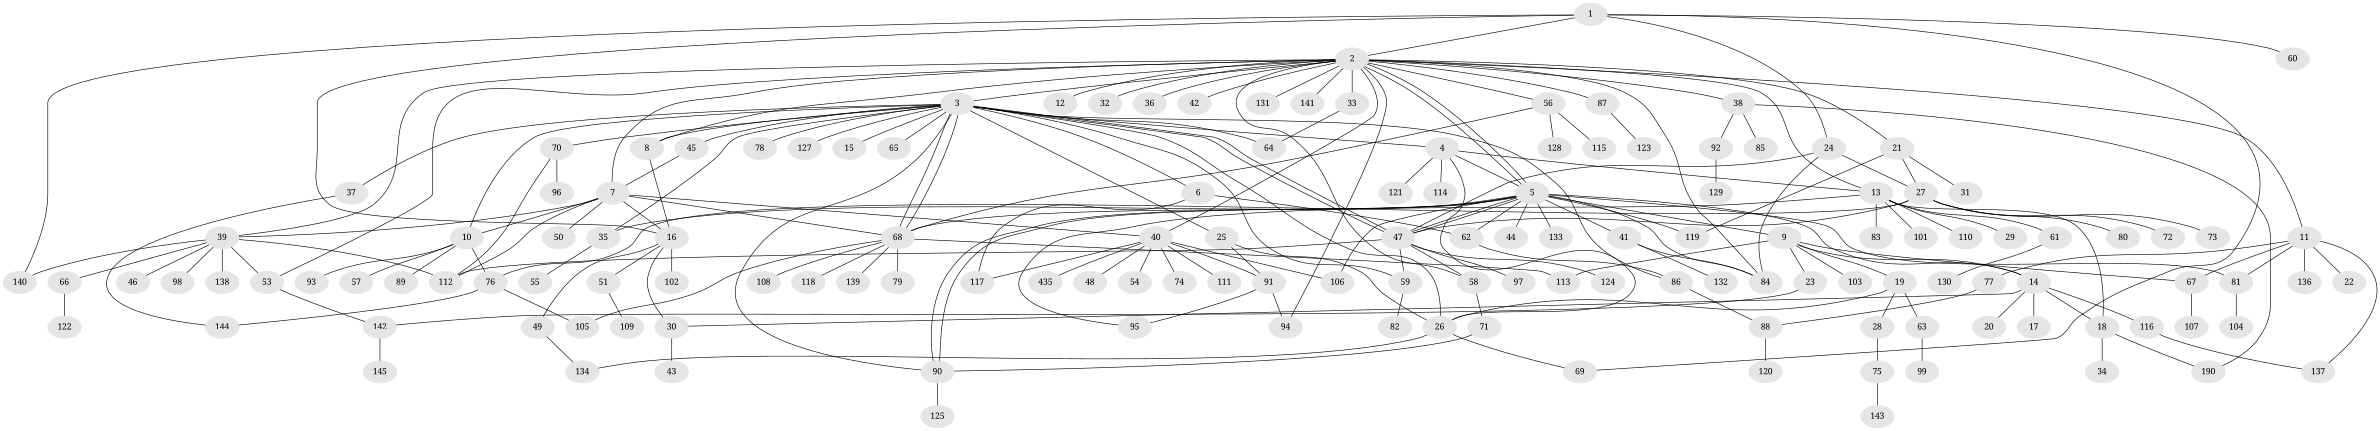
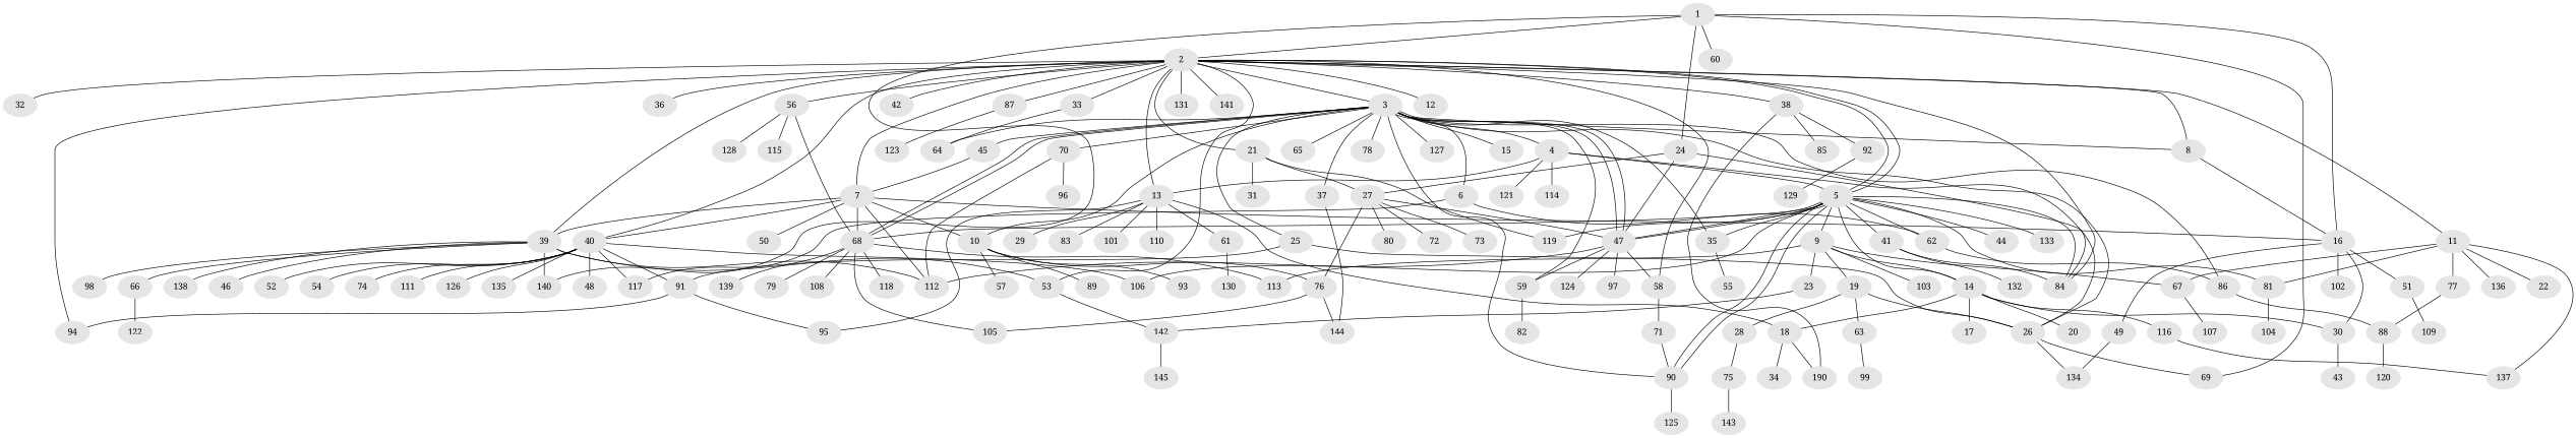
  graph {
    fontname="Noto Serif"
    node [color=gray90 fontname="Noto Serif" style=filled]
    edge [fontname="Noto Serif"]
    1
    2
    16
    24
    60
    69
    140
    3
    5
    7
    8
    11
    12
    13
    21
    32
    33
    36
    38
    39
    40
    42
    53
    56
    58
    84
    87
    94
    131
    141
    30
    49
    51
    102
    47
    27
    4
    6
    10
    15
    25
    26
    35
    37
    45
    59
    64
    65
    68
    70
    78
    86
    90
    127
    9
    14
    41
    44
    62
    81
    106
    119
    133
    50
    112
    67
    22
    77
    136
    137
    18
    29
    61
    83
    95
    101
    110
    31
    n79 [label=190]
    85
    92
    46
    66
    98
    138
    117
    91
    48
+   52
    54
    74
    111
-   135 [label=435]
+   126
+   135
    142
    115
    128
    71
    123
    114
    121
    57
    76
    89
    93
    134
    55
    144
    97
    124
    82
    113
    79
    105
    108
    118
    139
    96
    88
    125
    19
    23
    103
    17
    20
    116
    132
    104
    28
    63
    107
    34
    130
    43
    109
    75
    99
    72
    73
    80
    145
    143
    129
    122
    120
    1 -- 2
    1 -- 16
    1 -- 24
    1 -- 60
    1 -- 69
    1 -- 140
    2 -- 3
    2 -- 5
    2 -- 5
    2 -- 7
    2 -- 8
    2 -- 11
    2 -- 12
    2 -- 13
    2 -- 21
    2 -- 32
    2 -- 33
    2 -- 36
    2 -- 38
    2 -- 39
    2 -- 40
    2 -- 42
    2 -- 53
    2 -- 56
    2 -- 58
    2 -- 84
    2 -- 87
    2 -- 94
    2 -- 131
    2 -- 141
    16 -- 30
    16 -- 49
    16 -- 51
    16 -- 102
    24 -- 84
    24 -- 47
    24 -- 27
    3 -- 8
    3 -- 47
    3 -- 47
    3 -- 4
    3 -- 6
    3 -- 10
    3 -- 15
    3 -- 25
    3 -- 26
    3 -- 35
    3 -- 37
    3 -- 45
    3 -- 59
    3 -- 64
    3 -- 65
    3 -- 68
    3 -- 68
    3 -- 70
    3 -- 78
    3 -- 86
    3 -- 90
    3 -- 127
    5 -- 84
    5 -- 47
    5 -- 47
    5 -- 35
    5 -- 68
    5 -- 90
    5 -- 90
    5 -- 9
    5 -- 14
    5 -- 41
    5 -- 44
    5 -- 62
    5 -- 81
    5 -- 106
    5 -- 119
    5 -- 133
    7 -- 16
    7 -- 39
    7 -- 40
    7 -- 10
    7 -- 68
    7 -- 50
    7 -- 112
    8 -- 16
    11 -- 81
    11 -- 67
    11 -- 22
    11 -- 77
    11 -- 136
    11 -- 137
    13 -- 18
    13 -- 29
    13 -- 61
    13 -- 83
    13 -- 95
    13 -- 101
    13 -- 110
    21 -- 27
    21 -- 119
    21 -- 31
    33 -- 64
    38 -- n79
    38 -- 85
    38 -- 92
    39 -- 140
    39 -- 53
    39 -- 112
    39 -- 46
    39 -- 66
    39 -- 98
    39 -- 138
    40 -- 106
    40 -- 117
    40 -- 91
    40 -- 48
+   40 -- 52
    40 -- 54
    40 -- 74
    40 -- 111
+   40 -- 126
    40 -- 135
    53 -- 142
    56 -- 68
    56 -- 115
    56 -- 128
    58 -- 71
    87 -- 123
    30 -- 43
    49 -- 134
    51 -- 109
    47 -- 58
    47 -- 59
    47 -- 112
    47 -- 97
    47 -- 124
    27 -- 47
    27 -- 76
    27 -- 72
    27 -- 73
    27 -- 80
    4 -- 5
    4 -- 13
    4 -- 26
    4 -- 114
    4 -- 121
    6 -- 62
    6 -- 117
    10 -- 57
    10 -- 76
    10 -- 89
    10 -- 93
    25 -- 26
    25 -- 91
    26 -- 69
    26 -- 134
    35 -- 55
    37 -- 144
    45 -- 7
    59 -- 82
    68 -- 113
    68 -- 79
    68 -- 105
    68 -- 108
    68 -- 118
    68 -- 139
    70 -- 112
    70 -- 96
    86 -- 88
    90 -- 125
    9 -- 14
    9 -- 67
    9 -- 113
    9 -- 19
    9 -- 23
    9 -- 103
    14 -- 30
    14 -- 18
    14 -- 17
    14 -- 20
    14 -- 116
    41 -- 84
    41 -- 132
    62 -- 86
    81 -- 104
    67 -- 107
    77 -- 88
    18 -- n79
    18 -- 34
    61 -- 130
    92 -- 129
    66 -- 122
    91 -- 94
    91 -- 95
    142 -- 145
    71 -- 90
    76 -- 144
    76 -- 105
    88 -- 120
    19 -- 26
    19 -- 28
    19 -- 63
    23 -- 142
    116 -- 137
    28 -- 75
    63 -- 99
    75 -- 143
  }
